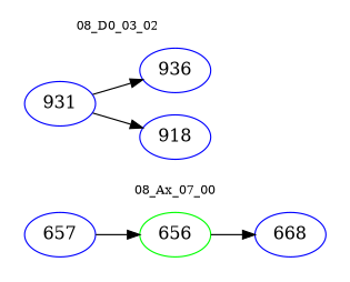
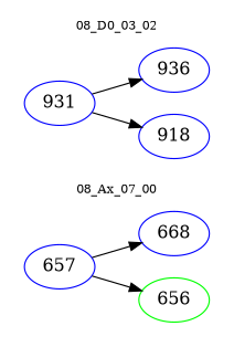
  digraph {
    rankdir=LR
    node [color=blue]
    edge [color=black]
    n1 [label=657]
    n2 [color=green label=656]
    n3 [label=668]
    n4 [label=931]
    n5 [label=918]
    n6 [label=936]
    subgraph cluster_1 {
      color=white
      fontsize=10
      label="08_Ax_07_00"
      n1
      n2
      n3
    }
    subgraph cluster_2 {
      color=white
      fontsize=10
      label="08_D0_03_02"
      n4
      n5
      n6
    }
    n1 -> n2
-   n2 -> n3
+   n1 -> n3
    n4 -> n5
    n4 -> n6
  }
